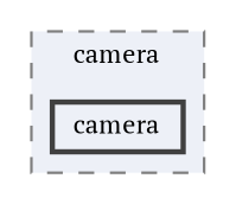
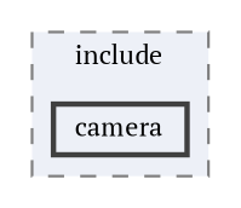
  digraph {
    compound=true
    fontname="PT Serif"
    n1 [color=grey25 fillcolor="#edf0f7" fontname="PT Serif" fontsize=10 height=0.2 label=camera shape=box style="filled,bold" width=0.4]
    subgraph cluster_1 {
      bgcolor="#edf0f7"
      fontsize=10
-     label=camera
+     label=include
      pencolor=grey50
      style="filled,dashed"
      n1
    }
  }
